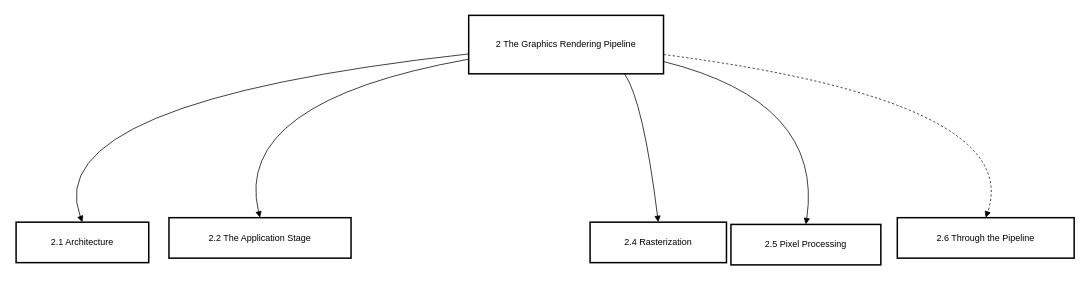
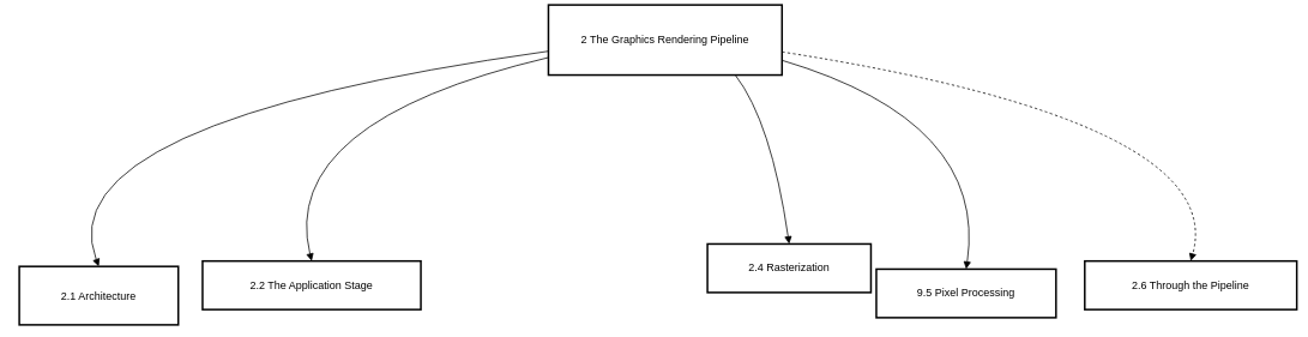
  <mxCell id="0" />
  <mxCell id="1" parent="0" />
- <mxCell id="2" value="2 The Graphics Rendering Pipeline" style="whiteSpace=wrap;strokeWidth=2;" vertex="1" parent="1"><mxGeometry x="624" y="20" width="260" height="78" as="geometry" /></mxCell>
- <mxCell id="3" value="2.1 Architecture" style="whiteSpace=wrap;strokeWidth=2;" vertex="1" parent="1"><mxGeometry x="20" y="296" width="177" height="54" as="geometry" /></mxCell>
+ <mxCell id="2" value="2 The Graphics Rendering Pipeline" style="whiteSpace=wrap;strokeWidth=2;" vertex="1" parent="1"><mxGeometry x="609" y="5" width="260" height="78" as="geometry" /></mxCell>
+ <mxCell id="3" value="2.1 Architecture" style="whiteSpace=wrap;strokeWidth=2;" vertex="1" parent="1"><mxGeometry x="20" y="296" width="177" height="65" as="geometry" /></mxCell>
  <mxCell id="4" value="2.2 The Application Stage" style="whiteSpace=wrap;strokeWidth=2;" vertex="1" parent="1"><mxGeometry x="224" y="290" width="243" height="54" as="geometry" /></mxCell>
- <mxCell id="5" value="2.4 Rasterization" style="whiteSpace=wrap;strokeWidth=2;" vertex="1" parent="1"><mxGeometry x="786" y="296" width="182" height="54" as="geometry" /></mxCell>
- <mxCell id="6" value="2.5 Pixel Processing" style="whiteSpace=wrap;strokeWidth=2;" vertex="1" parent="1"><mxGeometry x="974" y="299" width="200" height="54" as="geometry" /></mxCell>
- <mxCell id="7" value="2.6 Through the Pipeline" style="whiteSpace=wrap;strokeWidth=2;" vertex="1" parent="1"><mxGeometry x="1196" y="290" width="236" height="54" as="geometry" /></mxCell>
+ <mxCell id="5" value="2.4 Rasterization" style="whiteSpace=wrap;strokeWidth=2;" vertex="1" parent="1"><mxGeometry x="786" y="271" width="182" height="54" as="geometry" /></mxCell>
+ <mxCell id="6" value="9.5 Pixel Processing" style="whiteSpace=wrap;strokeWidth=2;" vertex="1" parent="1"><mxGeometry x="974" y="299" width="200" height="54" as="geometry" /></mxCell>
+ <mxCell id="7" value="2.6 Through the Pipeline" style="whiteSpace=wrap;strokeWidth=2;" vertex="1" parent="1"><mxGeometry x="1206" y="290" width="236" height="54" as="geometry" /></mxCell>
  <mxCell id="8" value="" style="curved=1;startArrow=none;endArrow=block;exitX=0;exitY=0.66;entryX=0.5;entryY=0;rounded=0;" edge="1" parent="1" source="2" target="3"><mxGeometry relative="1" as="geometry"><Array as="points"><mxPoint x="48" y="135" /></Array></mxGeometry></mxCell>
  <mxCell id="9" value="" style="curved=1;startArrow=none;endArrow=block;exitX=0;exitY=0.75;entryX=0.5;entryY=0;rounded=0;" edge="1" parent="1" source="2" target="4"><mxGeometry relative="1" as="geometry"><Array as="points"><mxPoint x="308" y="135" /></Array></mxGeometry></mxCell>
  <mxCell id="10" value="" style="curved=1;startArrow=none;endArrow=block;exitX=0.8;exitY=1;entryX=0.5;entryY=0;rounded=0;" edge="1" parent="1" source="2" target="5"><mxGeometry relative="1" as="geometry"><Array as="points"><mxPoint x="857" y="135" /></Array></mxGeometry></mxCell>
  <mxCell id="11" value="" style="curved=1;startArrow=none;endArrow=block;exitX=1;exitY=0.79;entryX=0.5;entryY=0;rounded=0;" edge="1" parent="1" source="2" target="6"><mxGeometry relative="1" as="geometry"><Array as="points"><mxPoint x="1098" y="135" /></Array></mxGeometry></mxCell>
  <mxCell id="12" value="" style="curved=1;startArrow=none;endArrow=block;exitX=1;exitY=0.67;entryX=0.5;entryY=0;rounded=0;dashed=1;" edge="1" parent="1" source="2" target="7"><mxGeometry relative="1" as="geometry"><Array as="points"><mxPoint x="1367" y="135" /></Array></mxGeometry></mxCell>
